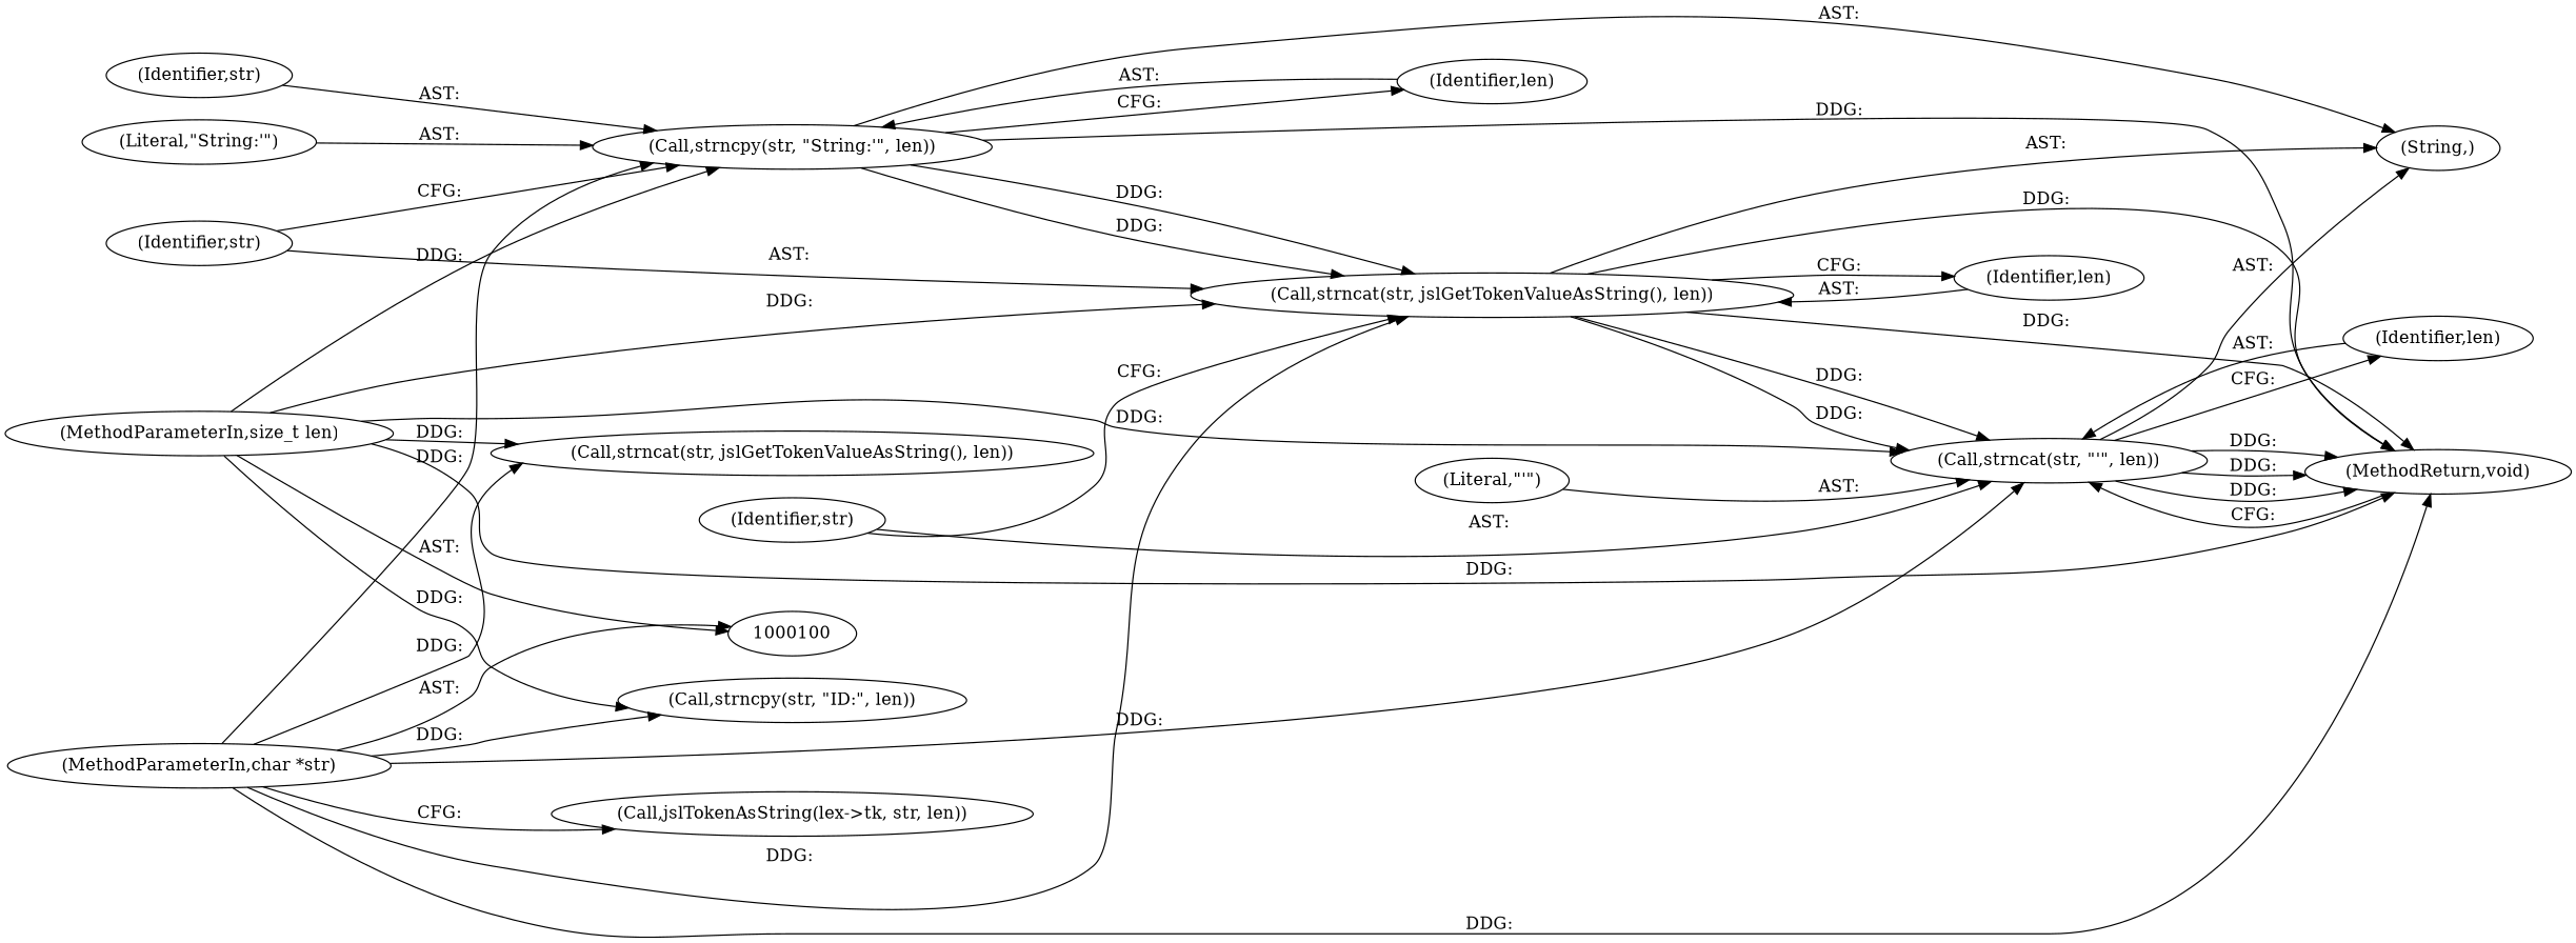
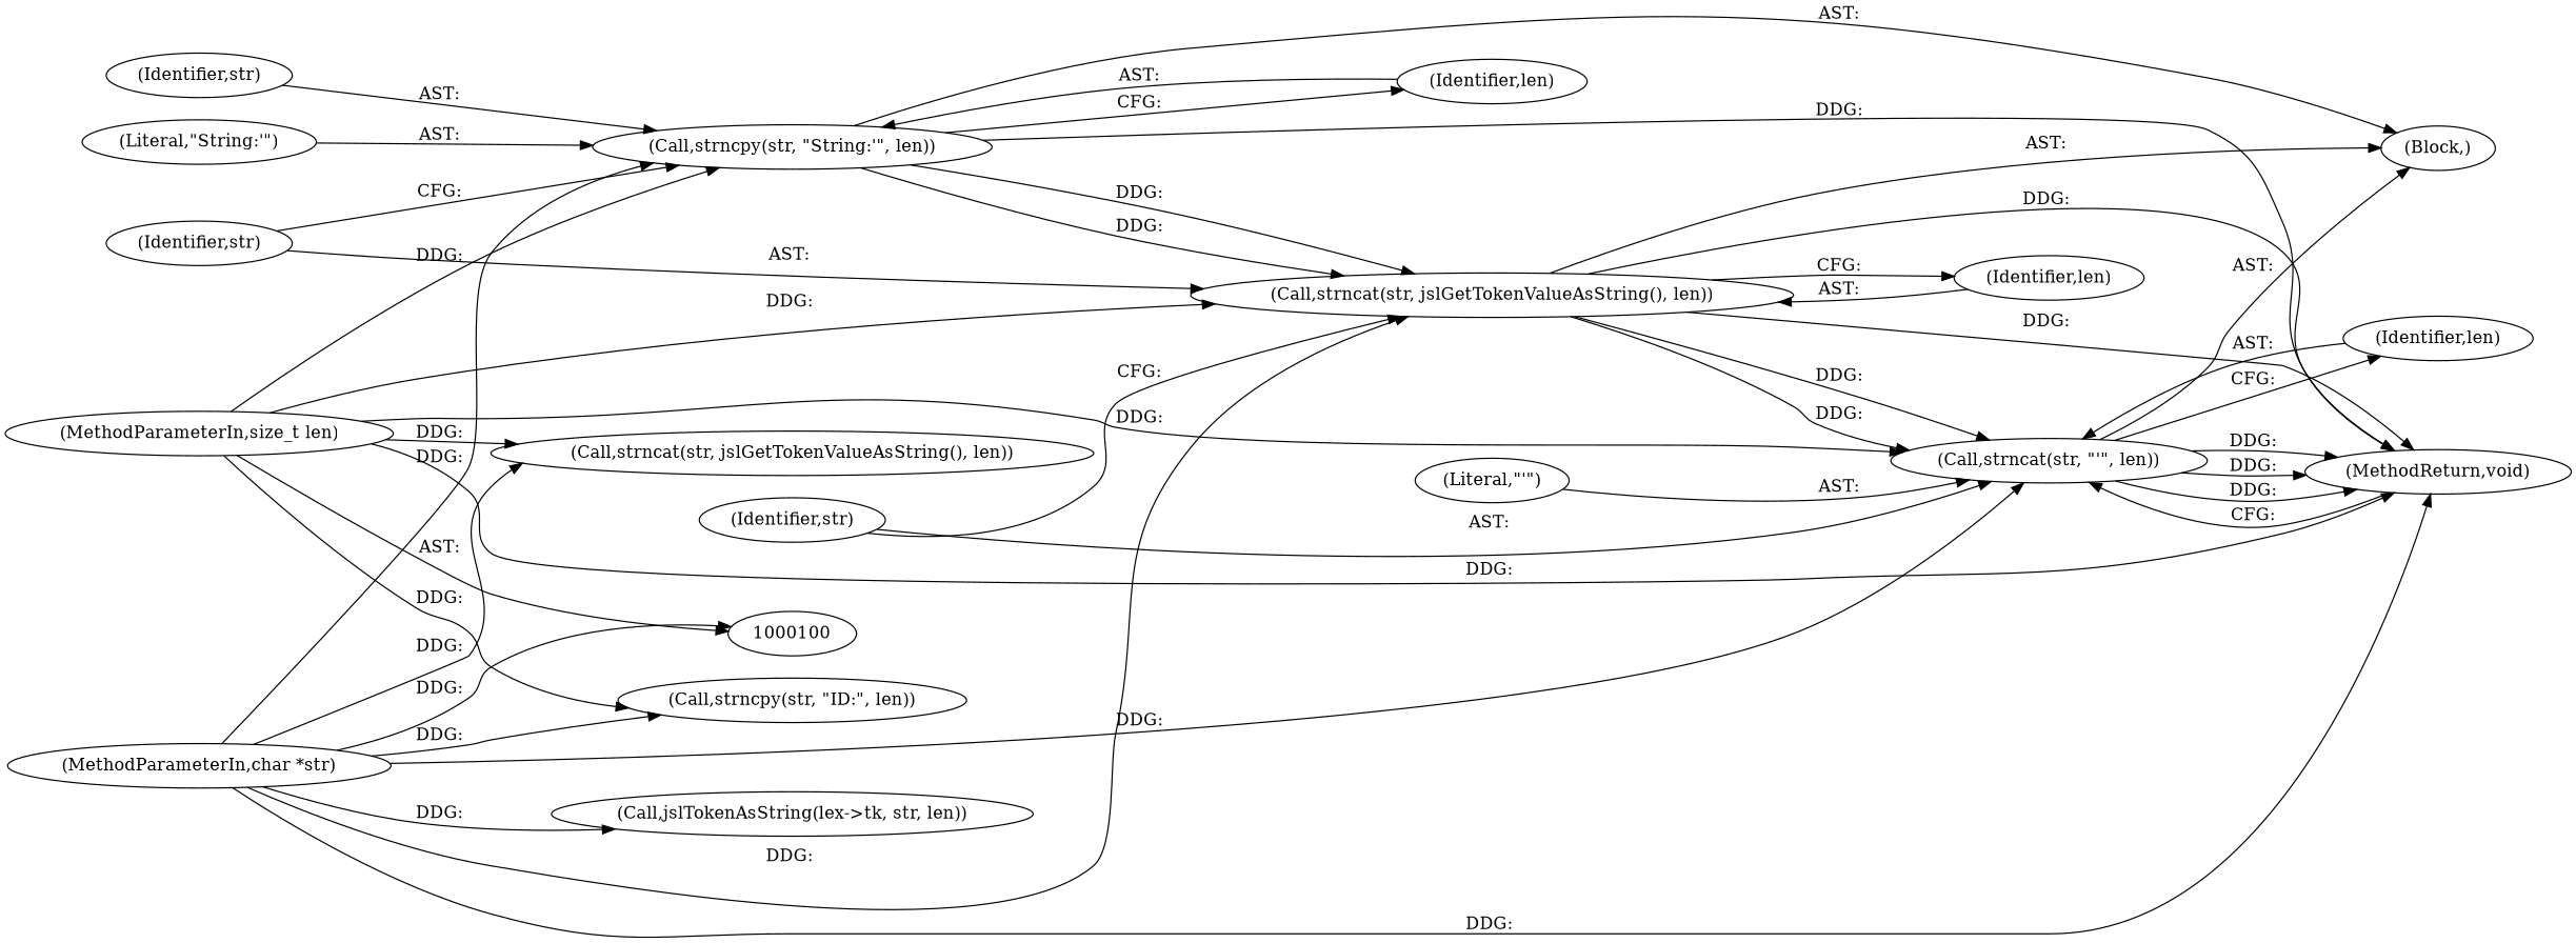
  digraph {
    rankdir=LR
    n1 [label="(Call,strncat(str, jslGetTokenValueAsString(), len))"]
    n2 [label="(Call,strncat(str, \"'\", len))"]
    n3 [label="(MethodReturn,void)"]
    n4 [label="(Identifier,len)"]
-   n5 [label="(String,)"]
+   n5 [label="(Block,)"]
    n6 [label="(Identifier,len)"]
    n7 [label="(Call,strncpy(str, \"String:'\", len))"]
    n8 [label="(Identifier,len)"]
    n9 [label="(MethodParameterIn,char *str)"]
    n10 [label="(Call,strncpy(str, \"ID:\", len))"]
    n11 [label="(Call,strncat(str, jslGetTokenValueAsString(), len))"]
    n12 [label="(Call,jslTokenAsString(lex->tk, str, len))"]
    1000100
    n14 [label="(MethodParameterIn,size_t len)"]
    n15 [label="(Literal,\"String:'\")"]
    n16 [label="(Identifier,str)"]
    n17 [label="(Literal,\"'\")"]
    n18 [label="(Identifier,str)"]
    n19 [label="(Identifier,str)"]
    n1 -> n2 [label="DDG: "]
    n1 -> n2 [label="DDG: "]
    n1 -> n3 [label="DDG: "]
    n1 -> n3 [label="DDG: "]
    n1 -> n4 [label="CFG: "]
    n1 -> n5 [label="AST: "]
    n2 -> n3 [label="DDG: "]
    n2 -> n3 [label="DDG: "]
    n2 -> n3 [label="DDG: "]
    n2 -> n5 [label="AST: "]
    n2 -> n6 [label="CFG: "]
    n3 -> n2 [label="CFG: "]
    n4 -> n1 [label="AST: "]
    n6 -> n2 [label="AST: "]
    n7 -> n1 [label="DDG: "]
    n7 -> n1 [label="DDG: "]
    n7 -> n3 [label="DDG: "]
    n7 -> n5 [label="AST: "]
    n7 -> n8 [label="CFG: "]
    n8 -> n7 [label="AST: "]
    n9 -> n1 [label="DDG: "]
    n9 -> n2 [label="DDG: "]
    n9 -> n3 [label="DDG: "]
    n9 -> n7 [label="DDG: "]
    n9 -> n10 [label="DDG: "]
    n9 -> n11 [label="DDG: "]
-   n9 -> n12 [label="CFG: "]
-   n9 -> 1000100 [label="AST: "]
+   n9 -> n12 [label="DDG: "]
+   n9 -> 1000100 [label="DDG: "]
    n14 -> n1 [label="DDG: "]
    n14 -> n2 [label="DDG: "]
    n14 -> n3 [label="DDG: "]
    n14 -> n7 [label="DDG: "]
    n14 -> n10 [label="DDG: "]
    n14 -> n11 [label="DDG: "]
    n14 -> 1000100 [label="AST: "]
    n15 -> n7 [label="AST: "]
    n16 -> n7 [label="AST: "]
    n17 -> n2 [label="AST: "]
    n18 -> n1 [label="CFG: "]
    n18 -> n2 [label="AST: "]
    n19 -> n1 [label="AST: "]
    n19 -> n7 [label="CFG: "]
  }
